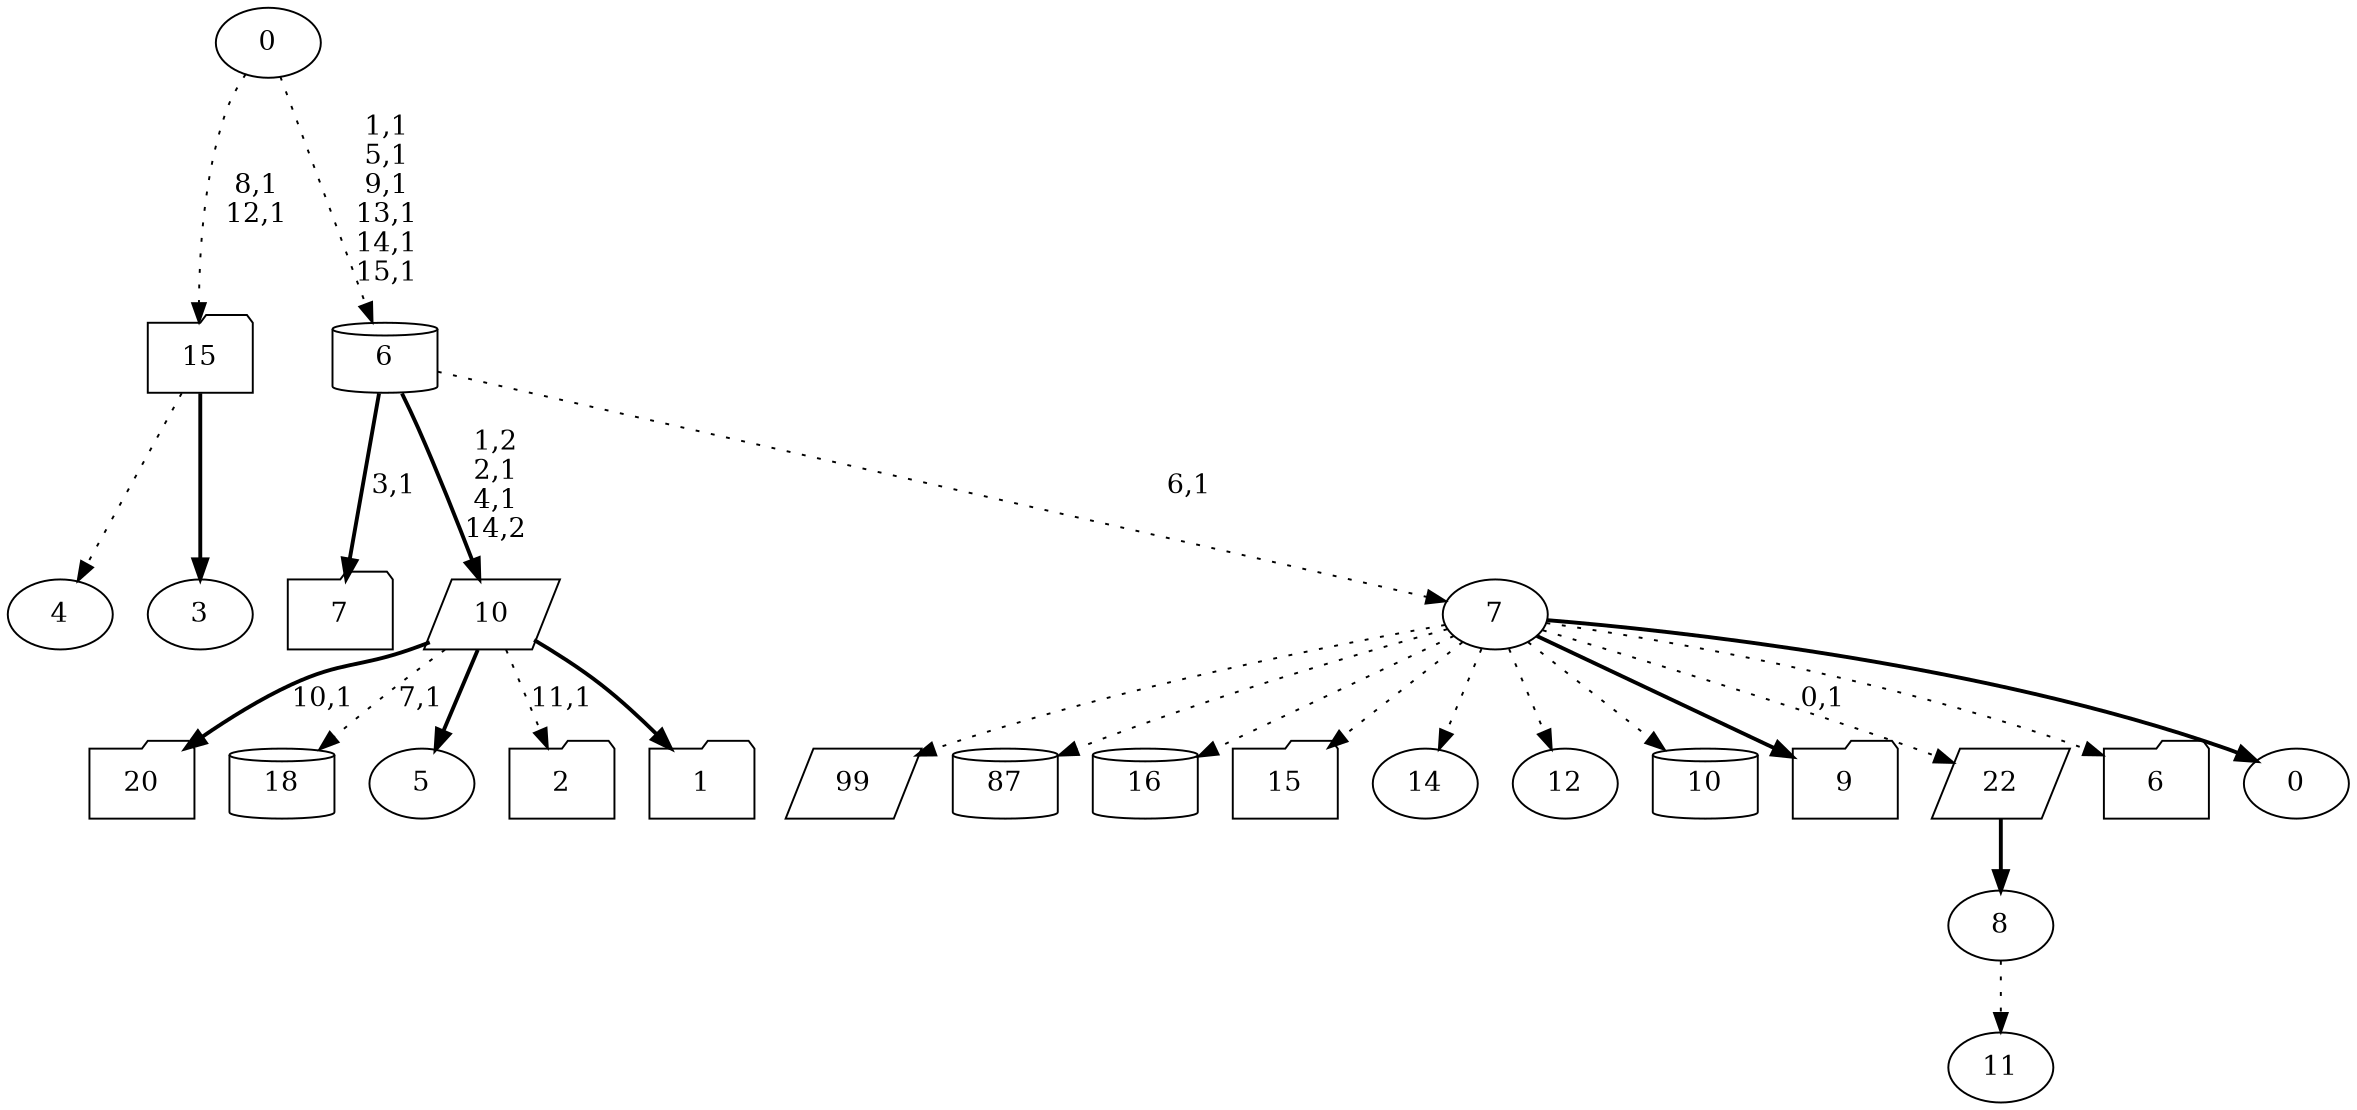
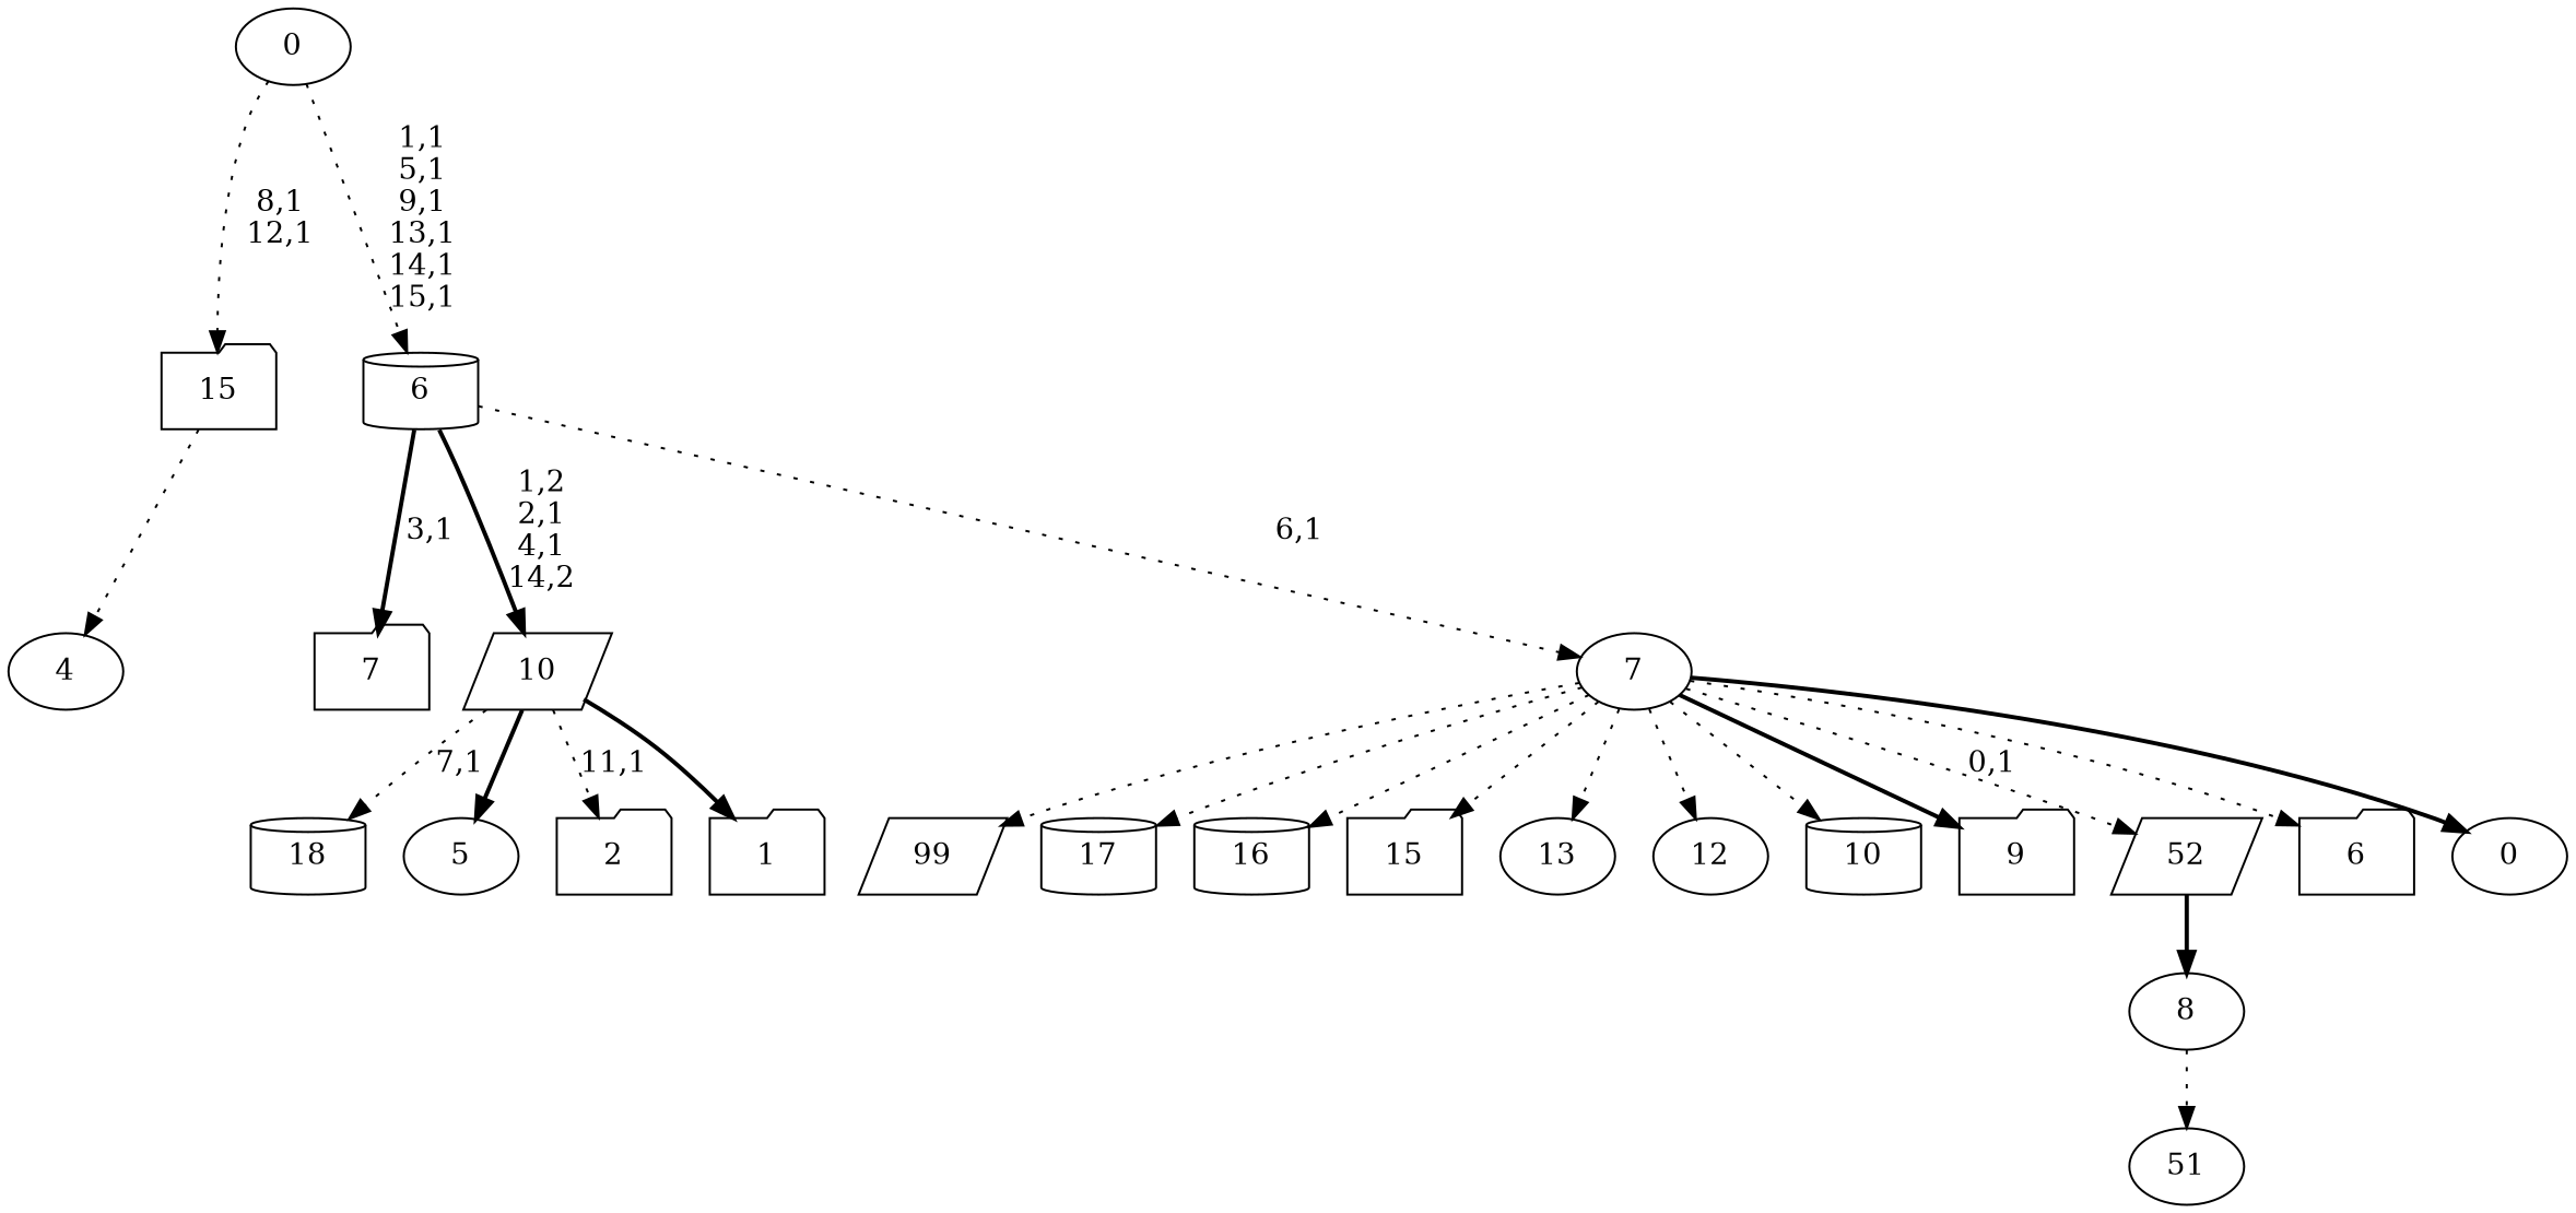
  digraph {
    node [shape=ellipse]
    edge [style=dotted]
-   n1 [label=20 shape=folder]
    n2 [label=99 shape=parallelogram]
    n3 [label=18 shape=cylinder]
-   n4 [label=87 shape=cylinder]
+   n4 [label=17 shape=cylinder]
    n5 [label=16 shape=cylinder]
    n6 [label=15 shape=folder]
-   n7 [label=14]
+   n7 [label=13]
    n8 [label=12]
-   n9 [label=11]
+   n9 [label=51]
    n10 [label=10 shape=cylinder]
    n11 [label=9 shape=folder]
    n12 [label=8]
-   22 [shape=parallelogram]
+   22 [shape=parallelogram label=52]
    n14 [label=7 shape=folder]
    n15 [label=6 shape=folder]
    n16 [label=5]
    n17 [label=4]
-   n18 [label=3]
    15 [shape=folder]
    n20 [label=2 shape=folder]
    n21 [label=1 shape=folder]
    10 [shape=parallelogram]
    n23 [label=0]
    7
    6 [shape=cylinder]
    0
    n12 -> n9
    22 -> n12 [style=bold]
    15 -> n17
-   15 -> n18 [style=bold]
-   10 -> n1 [label="10,1" style=bold]
    10 -> n3 [label="7,1"]
    10 -> n16 [style=bold]
    10 -> n20 [label="11,1"]
    10 -> n21 [style=bold]
    7 -> n2
    7 -> n4
    7 -> n5
    7 -> n6
    7 -> n7
    7 -> n8
    7 -> n10
    7 -> n11 [style=bold]
    7 -> 22 [label="0,1"]
    7 -> n15
    7 -> n23 [style=bold]
    6 -> n14 [label="3,1" style=bold]
    6 -> 10 [label="1,2\n2,1\n4,1\n14,2" style=bold]
    6 -> 7 [label="6,1"]
    0 -> 15 [label="8,1\n12,1"]
    0 -> 6 [label="1,1\n5,1\n9,1\n13,1\n14,1\n15,1"]
  }
